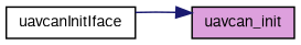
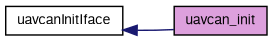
  digraph {
    rankdir=LR
    node [color=black fontname=FreeSans fontsize=10 shape=record style=filled]
    n1 [fillcolor=white fontcolor=black height=0.2 label=uavcanInitIface width=0.4]
    n2 [fillcolor=plum height=0.2 label=uavcan_init width=0.4]
-   n2 -> n1 [color=midnightblue dir=back fontname=FreeSans fontsize=10 labelfontname=FreeSans labelfontsize=10 style=solid]
+   n1 -> n2 [color=midnightblue dir=back fontname=FreeSans fontsize=10 labelfontname=FreeSans labelfontsize=10 style=solid]
  }
